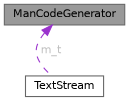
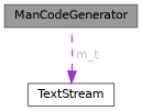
  digraph {
    node [color=gray40 fontname=Helvetica fontsize=10 shape=box style=filled]
    n1 [fillcolor=grey60 fontcolor=black height=0.2 label=ManCodeGenerator width=0.4]
    n2 [fillcolor=white height=0.2 label=TextStream width=0.4]
-   n1 -> n2 [color=darkorchid3 dir=back fontcolor=grey fontname=Helvetica fontsize=10 label=" m_t" labelfontname=Helvetica labelfontsize=10 style=dashed]
+   n2 -> n1 [color=darkorchid3 dir=back fontcolor=grey fontname=Helvetica fontsize=10 label=" m_t" labelfontname=Helvetica labelfontsize=10 style=dashed]
  }
